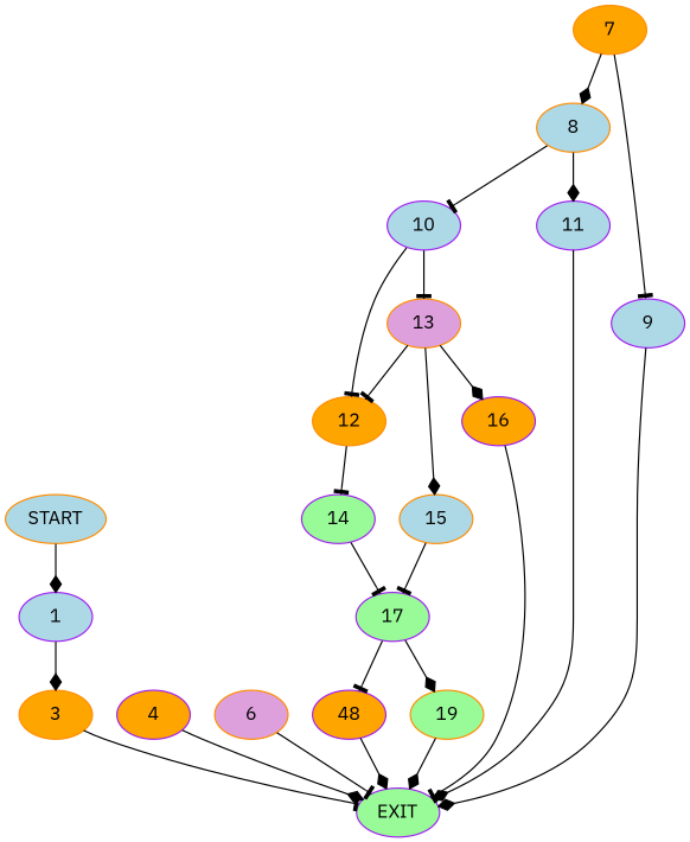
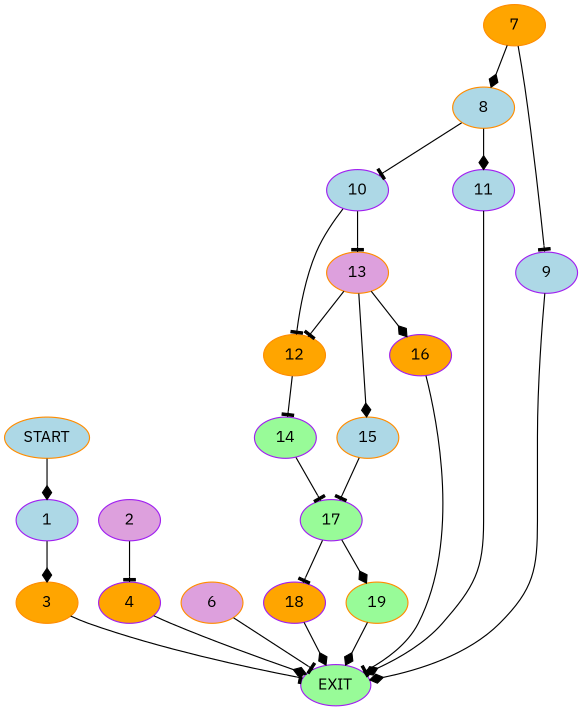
  digraph {
    fontname="IBM Plex Sans"
    node [color=purple fillcolor=lightblue fontname="IBM Plex Sans" style=filled]
    edge [arrowhead=tee fontname="IBM Plex Sans"]
    n1 [color=darkorange label=START]
    1
    3 [color=darkorange fillcolor=orange]
    n4 [fillcolor=palegreen label=EXIT]
+   2 [fillcolor=plum]
    4 [fillcolor=orange]
    6 [color=darkorange fillcolor=plum]
    7 [color=darkorange fillcolor=orange]
    8 [color=darkorange]
    9
    10
    11
    12 [color=darkorange fillcolor=orange]
    13 [color=darkorange fillcolor=plum]
    14 [fillcolor=palegreen]
    15 [color=darkorange]
    16 [fillcolor=orange]
    17 [fillcolor=palegreen]
-   18 [fillcolor=orange label=48]
+   18 [fillcolor=orange]
    19 [color=darkorange fillcolor=palegreen]
    n1 -> 1 [arrowhead=diamond]
    1 -> 3 [arrowhead=diamond]
    3 -> n4
+   2 -> 4
    4 -> n4 [arrowhead=diamond]
    6 -> n4
    7 -> 8 [arrowhead=diamond]
    7 -> 9
    8 -> 10
    8 -> 11 [arrowhead=diamond]
    9 -> n4 [arrowhead=diamond]
    10 -> 12
    10 -> 13
    11 -> n4 [arrowhead=diamond]
    12 -> 14
    13 -> 12
    13 -> 15 [arrowhead=diamond]
    13 -> 16 [arrowhead=diamond]
    14 -> 17
    15 -> 17
    16 -> n4
    17 -> 18
    17 -> 19 [arrowhead=diamond]
    18 -> n4 [arrowhead=diamond]
    19 -> n4 [arrowhead=diamond]
  }
